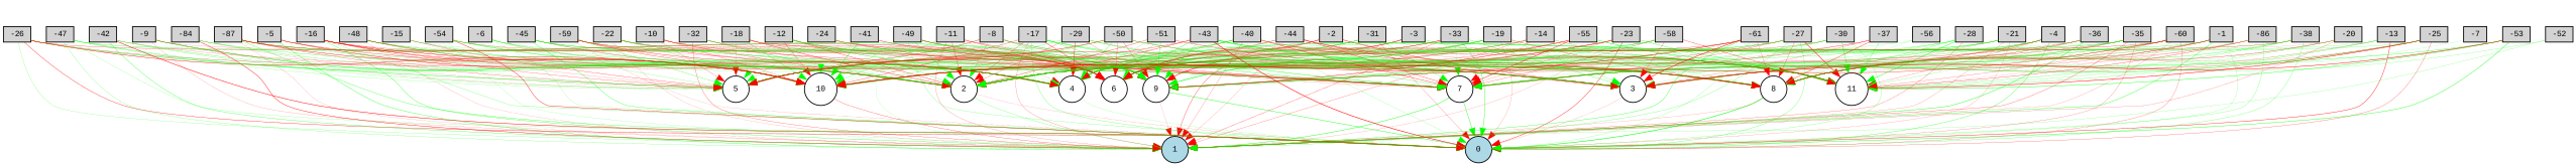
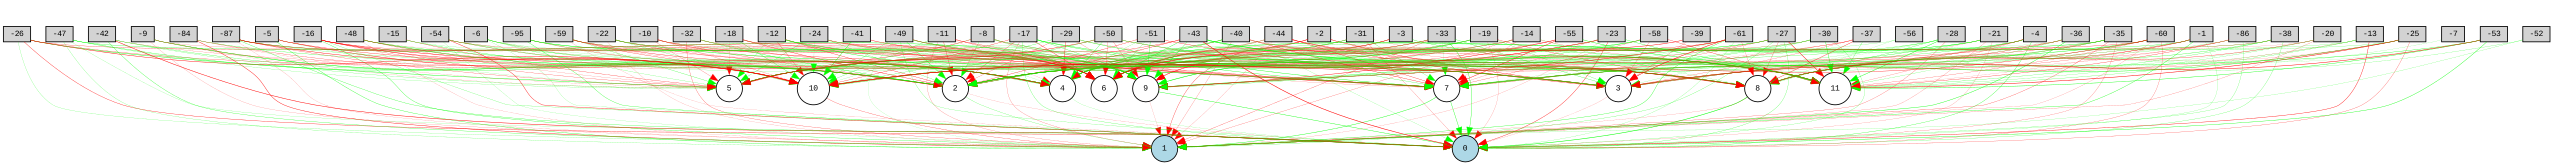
  digraph {
    fontname="Liberation Mono"
    node [fillcolor=lightgray fontname="Liberation Mono" fontsize=9 shape=box style=filled]
    edge [color=red fontname="Liberation Mono" style=solid]
    -1 [height=0.2 width=0.2]
    0 [fillcolor=lightblue height=0.2 shape=circle width=0.2]
    1 [fillcolor=lightblue height=0.2 shape=circle width=0.2]
    2 [fillcolor=white height=0.2 shape=circle width=0.2]
    4 [fillcolor=white height=0.2 shape=circle width=0.2]
    7 [fillcolor=white height=0.2 shape=circle width=0.2]
    8 [fillcolor=white height=0.2 shape=circle width=0.2]
    9 [fillcolor=white height=0.2 shape=circle width=0.2]
    11 [fillcolor=white height=0.2 shape=circle width=0.2]
    -2 [height=0.2 width=0.2]
    3 [fillcolor=white height=0.2 shape=circle width=0.2]
    5 [fillcolor=white height=0.2 shape=circle width=0.2]
    6 [fillcolor=white height=0.2 shape=circle width=0.2]
    -3 [height=0.2 width=0.2]
    -4 [height=0.2 width=0.2]
    10 [fillcolor=white height=0.2 shape=circle width=0.2]
    -5 [height=0.2 width=0.2]
    -6 [height=0.2 width=0.2]
    -7 [height=0.2 width=0.2]
    -8 [height=0.2 width=0.2]
    -9 [height=0.2 width=0.2]
    -10 [height=0.2 width=0.2]
    -11 [height=0.2 width=0.2]
    -12 [height=0.2 width=0.2]
    -13 [height=0.2 width=0.2]
    -14 [height=0.2 width=0.2]
    -15 [height=0.2 width=0.2]
    -16 [height=0.2 width=0.2]
    -17 [height=0.2 width=0.2]
    -18 [height=0.2 width=0.2]
    -19 [height=0.2 width=0.2]
    -20 [height=0.2 width=0.2]
    -21 [height=0.2 width=0.2]
    -22 [height=0.2 width=0.2]
    -23 [height=0.2 width=0.2]
    -24 [height=0.2 width=0.2]
    -25 [height=0.2 width=0.2]
    -26 [height=0.2 width=0.2]
    -27 [height=0.2 width=0.2]
    -28 [height=0.2 width=0.2]
    -29 [height=0.2 width=0.2]
    -30 [height=0.2 width=0.2]
    -31 [height=0.2 width=0.2]
    -32 [height=0.2 width=0.2]
    -33 [height=0.2 width=0.2]
    n46 [height=0.2 label=-84 width=0.2]
    -35 [height=0.2 width=0.2]
    -36 [height=0.2 width=0.2]
    -37 [height=0.2 width=0.2]
    -38 [height=0.2 width=0.2]
+   -39 [height=0.2 width=0.2]
    -40 [height=0.2 width=0.2]
    -41 [height=0.2 width=0.2]
    -42 [height=0.2 width=0.2]
    -43 [height=0.2 width=0.2]
    -44 [height=0.2 width=0.2]
-   -45 [height=0.2 width=0.2]
+   -45 [height=0.2 width=0.2 label=-95]
    n58 [height=0.2 label=-86 width=0.2]
    -47 [height=0.2 width=0.2]
    -48 [height=0.2 width=0.2]
    -49 [height=0.2 width=0.2]
    -50 [height=0.2 width=0.2]
    -51 [height=0.2 width=0.2]
    -52 [height=0.2 width=0.2]
    -53 [height=0.2 width=0.2]
    -54 [height=0.2 width=0.2]
    -55 [height=0.2 width=0.2]
    -56 [height=0.2 width=0.2]
    n69 [height=0.2 label=-87 width=0.2]
    -58 [height=0.2 width=0.2]
    -59 [height=0.2 width=0.2]
    -60 [height=0.2 width=0.2]
    -61 [height=0.2 width=0.2]
    -1 -> 0 [color=green penwidth=0.16458269749055132]
    -1 -> 1 [color=green penwidth=0.3760243604536746]
    -1 -> 2 [penwidth=0.13277373425600225]
    -1 -> 4 [color=green penwidth=0.33519625257231334]
    -1 -> 7 [penwidth=0.24525974218838462]
    -1 -> 8 [penwidth=0.36814103649314156]
    -1 -> 9 [color=green penwidth=0.2218631071238506]
    -1 -> 11 [penwidth=0.11521080476793946]
    2 -> 0 [penwidth=0.11756101738606191]
    2 -> 1 [color=green penwidth=0.21872583677774265]
    4 -> 0 [color=green penwidth=0.13374546937974224]
    7 -> 0 [color=green penwidth=0.4019701193240468]
    7 -> 1 [color=green penwidth=0.4520697548469037]
    8 -> 0 [color=green penwidth=0.6190812208338679]
    8 -> 1 [penwidth=0.13724960888037036]
    9 -> 0 [color=green penwidth=0.4357605722764898]
    9 -> 1 [penwidth=0.11562240138416287]
    -2 -> 4 [penwidth=0.1473879515117239]
    -2 -> 9 [penwidth=0.11224497598919517]
    -2 -> 11 [penwidth=0.18198704157788942]
    -2 -> 3 [penwidth=0.41237916246705697]
    -2 -> 5 [penwidth=0.30199605250093514]
    -2 -> 6 [penwidth=0.3102213735571272]
    3 -> 0 [penwidth=0.1292244680634126]
    -3 -> 1 [penwidth=0.32571878406181076]
    -3 -> 2 [color=green penwidth=0.16350897915249935]
    -3 -> 9 [penwidth=0.3574256987206792]
    -3 -> 11 [color=green penwidth=0.36353630219850375]
    -3 -> 6 [penwidth=0.13265588291068525]
    -4 -> 0 [color=green penwidth=0.3213819749921746]
    -4 -> 4 [color=green penwidth=0.30686436639562265]
    -4 -> 7 [color=green penwidth=0.2072927465335912]
    -4 -> 8 [penwidth=0.1357962225892766]
    -4 -> 9 [penwidth=0.1438096114350923]
    -4 -> 11 [penwidth=0.1884586657823679]
    -4 -> 3 [penwidth=0.269373755491946]
    -4 -> 10 [color=green penwidth=0.30027308767035155]
    10 -> 1 [penwidth=0.2681187975834407]
    -5 -> 1 [color=green penwidth=0.35806852798745825]
    -5 -> 2 [penwidth=0.1784766612888001]
    -5 -> 4 [penwidth=0.36475108728973593]
    -5 -> 3 [penwidth=0.3477396954712342]
    -5 -> 5 [color=green penwidth=0.12525433495889582]
    -6 -> 0 [color=green penwidth=0.13678659215111802]
    -6 -> 4 [penwidth=0.161922179075306]
    -6 -> 8 [color=green penwidth=0.11651480139112605]
    -6 -> 5 [color=green penwidth=0.19722754875667758]
    -6 -> 6 [color=green penwidth=0.15534528261100627]
    -6 -> 10 [color=green penwidth=0.30690836158591617]
    -7 -> 8 [color=green penwidth=0.13028891321465494]
    -8 -> 2 [color=green penwidth=0.2467987870064787]
    -8 -> 8 [color=green penwidth=0.3916677128268289]
    -8 -> 9 [penwidth=0.20324964000927542]
    -8 -> 3 [penwidth=0.14344639194009362]
    -8 -> 5 [penwidth=0.39311374649025677]
    -8 -> 6 [color=green penwidth=0.2010398738993199]
    -8 -> 10 [color=green penwidth=0.13054011098270527]
    -9 -> 1 [penwidth=0.14375640967075673]
    -9 -> 2 [color=green penwidth=0.41394423384304113]
    -9 -> 4 [color=green penwidth=0.31459749292019024]
    -9 -> 9 [penwidth=0.16124715913415788]
    -9 -> 5 [penwidth=0.11495697888851528]
    -9 -> 10 [penwidth=0.1780402160453416]
    -10 -> 2 [penwidth=0.27748431614484753]
    -10 -> 4 [penwidth=0.18217082838354443]
    -10 -> 8 [penwidth=0.37691381602713625]
    -10 -> 9 [color=green penwidth=0.13865357214828494]
    -10 -> 5 [penwidth=0.202786246011684]
    -10 -> 10 [penwidth=0.19229901391537063]
    -11 -> 1 [penwidth=0.18065788012137368]
    -11 -> 2 [penwidth=0.3033314431401466]
    -11 -> 4 [penwidth=0.12373031092812148]
    -11 -> 7 [penwidth=0.14986829738886182]
    -11 -> 3 [penwidth=0.2251253043755895]
    -11 -> 6 [penwidth=0.26753840250545013]
    -11 -> 10 [color=green penwidth=0.2365151759984211]
    -12 -> 2 [penwidth=0.36523834878870287]
    -12 -> 4 [color=green penwidth=0.4272419919446385]
    -12 -> 9 [color=green penwidth=0.22659520141613462]
    -12 -> 11 [color=green penwidth=0.33827966383362146]
    -12 -> 5 [color=green penwidth=0.15712181522874638]
    -12 -> 6 [penwidth=0.13650715787229173]
    -12 -> 10 [penwidth=0.2571576686157312]
    -13 -> 0 [penwidth=0.4305152067537139]
    -13 -> 7 [penwidth=0.16441925088768955]
    -13 -> 11 [color=green penwidth=0.2444432263566212]
    -13 -> 3 [color=green penwidth=0.12822014416276464]
    -13 -> 6 [color=green penwidth=0.19814390550866479]
    -14 -> 1 [penwidth=0.2088666093836792]
    -14 -> 7 [penwidth=0.1499616491633086]
    -14 -> 8 [color=green penwidth=0.1599493273458466]
    -14 -> 11 [penwidth=0.16962170844960373]
    -14 -> 5 [penwidth=0.42508606382999936]
    -14 -> 10 [color=green penwidth=0.21995138435235528]
    -15 -> 2 [color=green penwidth=0.3281740928982786]
    -15 -> 5 [penwidth=0.29342925392325375]
    -15 -> 6 [color=green penwidth=0.15121038927732988]
    -16 -> 0 [color=green penwidth=0.2185136428252213]
    -16 -> 1 [color=green penwidth=0.3278163471796598]
    -16 -> 2 [penwidth=0.2798742921342976]
    -16 -> 8 [penwidth=0.30374425058934396]
    -16 -> 3 [penwidth=0.24970740263031763]
    -16 -> 5 [penwidth=0.2536788989642619]
    -16 -> 6 [penwidth=0.2618421299141206]
    -16 -> 10 [penwidth=0.4463338030598908]
    -17 -> 0 [color=green penwidth=0.25111036640303896]
    -17 -> 1 [penwidth=0.18692805205996887]
    -17 -> 2 [penwidth=0.240837865107223]
    -17 -> 7 [color=green penwidth=0.3785691110918171]
    -17 -> 8 [color=green penwidth=0.39911942204082784]
    -17 -> 9 [color=green penwidth=0.3199488110567062]
    -17 -> 6 [penwidth=0.3799966666609662]
    -17 -> 10 [penwidth=0.3326951223240182]
    -18 -> 2 [penwidth=0.387751955836098]
    -18 -> 7 [penwidth=0.3773675826215238]
    -18 -> 9 [color=green penwidth=0.13990296033156324]
    -18 -> 5 [penwidth=0.11691884102953631]
    -18 -> 6 [penwidth=0.11553504421943583]
    -18 -> 10 [color=green penwidth=0.3137338849049554]
    -19 -> 0 [penwidth=0.14554350382209516]
    -19 -> 8 [penwidth=0.3103274611168595]
    -19 -> 9 [color=green penwidth=0.6268388996440607]
    -19 -> 3 [color=green penwidth=0.2336457726763624]
    -19 -> 5 [color=green penwidth=0.2672261826347695]
    -19 -> 6 [penwidth=0.16410775989552856]
    -20 -> 1 [penwidth=0.18215896665176112]
    -20 -> 4 [penwidth=0.12303365550084804]
    -20 -> 7 [color=green penwidth=0.13187767651100393]
    -20 -> 8 [penwidth=0.3367352763857502]
    -20 -> 11 [color=green penwidth=0.19780770923158408]
    -21 -> 0 [penwidth=0.1498898449872688]
    -21 -> 1 [penwidth=0.16955360539879927]
    -21 -> 2 [color=green penwidth=0.3676723127007392]
    -21 -> 4 [color=green penwidth=0.3458262845931357]
    -21 -> 3 [penwidth=0.1466043595909669]
    -21 -> 6 [color=green penwidth=0.25484023088329844]
    -22 -> 1 [penwidth=0.12107857637638302]
    -22 -> 2 [penwidth=0.15647374997031682]
    -22 -> 4 [penwidth=0.344923854310552]
    -22 -> 8 [color=green penwidth=0.4949791317048202]
    -22 -> 9 [penwidth=0.13400437737839527]
    -22 -> 10 [color=green penwidth=0.2309756383783724]
    -23 -> 0 [penwidth=0.40124841304754555]
    -23 -> 1 [penwidth=0.1325282091412941]
    -23 -> 2 [penwidth=0.31685865928545054]
    -23 -> 7 [penwidth=0.17663386666856468]
    -23 -> 9 [color=green penwidth=0.24419119280065524]
    -23 -> 11 [color=green penwidth=0.3505289205207136]
    -23 -> 10 [penwidth=0.4434038885621606]
    -24 -> 2 [color=green penwidth=0.24440883948689007]
    -24 -> 7 [penwidth=0.2515725858256729]
    -24 -> 3 [penwidth=0.32706031362461496]
    -24 -> 5 [color=green penwidth=0.24291758586214196]
    -24 -> 6 [color=green penwidth=0.17307022132270786]
    -24 -> 10 [color=green penwidth=0.11936966907638516]
    -25 -> 0 [penwidth=0.2420821636715141]
    -25 -> 7 [color=green penwidth=0.4594221622867536]
    -25 -> 8 [penwidth=0.1265336216610864]
    -25 -> 11 [penwidth=0.5706920307434273]
    -25 -> 3 [penwidth=0.22568929677691765]
    -25 -> 6 [color=green penwidth=0.2123347848816976]
    -26 -> 0 [penwidth=0.37366233989787345]
    -26 -> 1 [color=green penwidth=0.17958872440067508]
    -26 -> 11 [penwidth=0.28036377527423495]
    -26 -> 5 [color=green penwidth=0.48144527994791153]
    -26 -> 6 [penwidth=0.2880754674194975]
    -26 -> 10 [penwidth=0.484112028943545]
    -27 -> 0 [color=green penwidth=0.24493178610913466]
    -27 -> 1 [color=green penwidth=0.23406759481094122]
    -27 -> 2 [penwidth=0.2707495593608097]
    -27 -> 4 [color=green penwidth=0.14979440391199944]
    -27 -> 7 [penwidth=0.24837580132153533]
    -27 -> 8 [penwidth=0.22717439130992065]
    -27 -> 9 [color=green penwidth=0.3362637350969284]
    -27 -> 11 [penwidth=0.5502067207806101]
    -27 -> 6 [color=green penwidth=0.162468805537828]
    -28 -> 1 [penwidth=0.22648152616083664]
    -28 -> 2 [color=green penwidth=0.21400380736488095]
    -28 -> 8 [color=green penwidth=0.2644890446659322]
    -28 -> 11 [color=green penwidth=0.46003507384828335]
    -28 -> 3 [color=green penwidth=0.10667473397003274]
    -28 -> 5 [color=green penwidth=0.2857360458472771]
    -29 -> 2 [penwidth=0.22317613578243362]
    -29 -> 4 [penwidth=0.3998877667191586]
    -29 -> 7 [color=green penwidth=0.4501600905700188]
    -29 -> 8 [penwidth=0.12088812637305252]
    -29 -> 9 [penwidth=0.19750147541439753]
    -29 -> 10 [color=green penwidth=0.270360642793008]
    -30 -> 0 [color=green penwidth=0.20501863244990637]
    -30 -> 7 [color=green penwidth=0.27936671272297764]
    -30 -> 9 [color=green penwidth=0.14559451063872975]
    -30 -> 11 [color=green penwidth=0.4101436582478345]
    -30 -> 3 [color=green penwidth=0.12761276123660745]
    -30 -> 5 [color=green penwidth=0.21866744630713789]
    -30 -> 6 [penwidth=0.18270160420199832]
    -31 -> 0 [penwidth=0.18623698125541646]
    -31 -> 4 [color=green penwidth=0.24352072365230093]
    -31 -> 7 [color=green penwidth=0.23184141972591452]
    -31 -> 8 [penwidth=0.10414379566799983]
    -31 -> 9 [penwidth=0.2216206880274203]
    -31 -> 6 [color=green penwidth=0.14321992983101778]
    -31 -> 10 [color=green penwidth=0.2478582875349673]
    -32 -> 1 [penwidth=0.2542777144623297]
    -32 -> 2 [color=green penwidth=0.37177670228630033]
    -32 -> 4 [penwidth=0.24133369546390818]
    -32 -> 7 [penwidth=0.15456305824179098]
    -32 -> 6 [color=green penwidth=0.19220723487898844]
    -33 -> 0 [color=green penwidth=0.3857977080011723]
    -33 -> 1 [penwidth=0.25377453123831284]
    -33 -> 4 [color=green penwidth=0.19811045030993923]
    -33 -> 7 [color=green penwidth=0.11810033591190772]
    -33 -> 9 [color=green penwidth=0.1162651614157959]
    -33 -> 3 [color=green penwidth=0.3041924938995121]
    -33 -> 6 [penwidth=0.3771926122145013]
    -33 -> 10 [penwidth=0.15080032689549244]
    n46 -> 1 [penwidth=0.4578611265892365]
-   n46 -> 4 [color=green penwidth=0.2684595765512665]
+   n46 -> 4 [penwidth=0.2684595765512665]
    n46 -> 7 [color=green penwidth=0.30341064523901284]
    n46 -> 5 [penwidth=0.11780247228204263]
    -35 -> 0 [penwidth=0.19694768093568538]
    -35 -> 1 [penwidth=0.2664723078232685]
    -35 -> 2 [penwidth=0.3129753195937335]
    -35 -> 8 [penwidth=0.2014449796399757]
    -35 -> 9 [color=green penwidth=0.16543845496866857]
    -35 -> 3 [color=green penwidth=0.31819695162490974]
    -35 -> 6 [color=green penwidth=0.4678747336954361]
    -36 -> 1 [color=green penwidth=0.4393420511179251]
    -36 -> 2 [penwidth=0.28500578551080735]
    -36 -> 4 [color=green penwidth=0.12425036482230548]
    -36 -> 8 [color=green penwidth=0.16221651149912486]
    -36 -> 11 [color=green penwidth=0.20129150682883]
    -36 -> 3 [penwidth=0.297025132037401]
    -37 -> 7 [penwidth=0.10841790149342183]
    -37 -> 8 [penwidth=0.38236629304182745]
    -37 -> 11 [color=green penwidth=0.2463775069178739]
    -37 -> 3 [penwidth=0.21734630996399346]
    -37 -> 5 [penwidth=0.31292311902629644]
    -38 -> 0 [color=green penwidth=0.22835962935780743]
    -38 -> 4 [color=green penwidth=0.25599346521610267]
    -38 -> 8 [color=green penwidth=0.3386665138116107]
    -38 -> 11 [color=green penwidth=0.26090726840085265]
    -38 -> 6 [penwidth=0.22984834207129237]
+   -39 -> 3 [penwidth=0.20818451151125555]
+   -39 -> 6 [penwidth=0.5275684867560002]
    -40 -> 0 [color=green penwidth=0.154994646129482]
    -40 -> 1 [penwidth=0.18751146253578144]
    -40 -> 2 [color=green penwidth=0.39516527926048106]
    -40 -> 4 [color=green penwidth=0.1331381016038578]
    -40 -> 7 [penwidth=0.36108314943190645]
    -40 -> 8 [color=green penwidth=0.13829309970382958]
    -40 -> 11 [penwidth=0.29225441015831943]
    -40 -> 5 [color=green penwidth=0.33979710716795064]
    -40 -> 10 [penwidth=0.12332363650737829]
    -41 -> 7 [penwidth=0.4696989495401618]
    -41 -> 10 [color=green penwidth=0.4261083174623048]
    -42 -> 0 [penwidth=0.556117808344766]
    -42 -> 1 [color=green penwidth=0.3170023177891866]
    -42 -> 4 [color=green penwidth=0.2653583661630611]
    -42 -> 7 [penwidth=0.17766586208828355]
    -42 -> 5 [color=green penwidth=0.20864935583479366]
    -43 -> 0 [penwidth=0.6402245851206929]
    -43 -> 2 [penwidth=0.3581228346943822]
    -43 -> 7 [color=green penwidth=0.27190817553994706]
    -43 -> 9 [color=green penwidth=0.2987739325400409]
    -43 -> 11 [color=green penwidth=0.8024621367770083]
    -43 -> 5 [penwidth=0.3138389334420676]
    -43 -> 6 [color=green penwidth=0.37241272636813527]
    -44 -> 1 [penwidth=0.13057807462026316]
    -44 -> 2 [color=green penwidth=0.14333672849335463]
    -44 -> 4 [color=green penwidth=0.10453238484926593]
    -44 -> 7 [penwidth=0.33663859905234156]
    -44 -> 8 [penwidth=0.36266557715749603]
    -44 -> 3 [penwidth=0.3740672516398592]
    -44 -> 6 [penwidth=0.17749883398982635]
    -44 -> 10 [penwidth=0.20258216003248247]
    -45 -> 0 [color=green penwidth=0.3258198826121612]
    -45 -> 2 [penwidth=0.3107521996672372]
    -45 -> 4 [color=green penwidth=0.11426952188080866]
    -45 -> 9 [color=green penwidth=0.4844951706482321]
    -45 -> 6 [color=green penwidth=0.24019955559081707]
    -45 -> 10 [color=green penwidth=0.10862736791935217]
    n58 -> 0 [color=green penwidth=0.21492076357242174]
    n58 -> 7 [penwidth=0.12511035570944376]
    n58 -> 8 [penwidth=0.22498593919479393]
    n58 -> 11 [penwidth=0.32669832207835336]
    n58 -> 5 [color=green penwidth=0.1998871174876664]
    -47 -> 0 [color=green penwidth=0.15396729441610318]
    -47 -> 1 [color=green penwidth=0.1904648896494322]
    -47 -> 2 [color=green penwidth=0.15804072048599851]
    -47 -> 4 [color=green penwidth=0.22764319304323666]
    -47 -> 9 [color=green penwidth=0.3292065911363684]
    -47 -> 5 [color=green penwidth=0.1772036984459726]
    -48 -> 1 [penwidth=0.11699594382551111]
    -48 -> 2 [color=green penwidth=0.33023838174481135]
    -48 -> 4 [color=green penwidth=0.24567812553067236]
    -48 -> 3 [color=green penwidth=0.37556925745091174]
    -48 -> 5 [penwidth=0.14827774892019677]
    -48 -> 6 [penwidth=0.11146976849928038]
    -48 -> 10 [penwidth=0.2608239191866245]
    -49 -> 0 [color=green penwidth=0.20619811792592252]
    -49 -> 1 [color=green penwidth=0.1075487710575298]
    -49 -> 2 [color=green penwidth=0.30480878711876686]
    -49 -> 4 [color=green penwidth=0.1249677116180864]
    -49 -> 7 [penwidth=0.2631533473866755]
    -49 -> 3 [color=green penwidth=0.4709908572344892]
    -49 -> 6 [penwidth=0.3124736350998914]
    -49 -> 10 [color=green penwidth=0.22255328327020535]
    -50 -> 4 [color=green penwidth=0.28842319156181695]
    -50 -> 8 [penwidth=0.2821906361682083]
    -50 -> 9 [penwidth=0.21185771993306918]
    -50 -> 11 [color=green penwidth=0.3988827900463485]
    -50 -> 5 [penwidth=0.4783484399164275]
    -50 -> 6 [penwidth=0.22469179570955367]
    -50 -> 10 [color=green penwidth=0.2996585768005606]
    -51 -> 2 [penwidth=0.3392287213564129]
    -51 -> 4 [color=green penwidth=0.1619224890167313]
    -51 -> 9 [color=green penwidth=0.3705561049148868]
    -51 -> 11 [penwidth=0.3505967601659685]
    -51 -> 6 [color=green penwidth=0.1861647139305204]
    -52 -> 1 [color=green penwidth=0.16721622541405393]
    -52 -> 3 [color=green penwidth=0.19786901942788887]
    -53 -> 0 [color=green penwidth=0.41881368476553715]
    -53 -> 2 [color=green penwidth=0.3589269196407998]
    -53 -> 8 [color=green penwidth=0.10692712934461644]
    -53 -> 11 [color=green penwidth=0.429618424021623]
    -53 -> 3 [penwidth=0.5415450630023662]
    -54 -> 0 [penwidth=0.4246493678393304]
    -54 -> 1 [color=green penwidth=0.13499589111045815]
    -54 -> 2 [color=green penwidth=0.2735626213816259]
    -54 -> 7 [color=green penwidth=0.15610031762084003]
    -54 -> 3 [color=green penwidth=0.2308550087786351]
    -54 -> 6 [penwidth=0.2214941817851731]
-   -54 -> 10 [color=green penwidth=0.18305176225446074]
+   -54 -> 10 [penwidth=0.18305176225446074]
    -55 -> 7 [penwidth=0.46418173584220135]
    -55 -> 9 [penwidth=0.4910164293279571]
    -55 -> 11 [color=green penwidth=0.4644392008048044]
    -55 -> 10 [penwidth=0.24484690184937288]
    -56 -> 7 [color=green penwidth=0.16207431453098728]
    -56 -> 8 [color=green penwidth=0.12811189486376837]
    n69 -> 0 [color=green penwidth=0.3139946945826104]
    n69 -> 1 [penwidth=0.12137349254269499]
    n69 -> 7 [color=green penwidth=0.2326644671277134]
    n69 -> 9 [color=green penwidth=0.42117663022313245]
    n69 -> 5 [penwidth=0.2524657225428427]
    n69 -> 6 [penwidth=0.3776597984405339]
    n69 -> 10 [penwidth=0.47028691214060936]
    -58 -> 2 [color=green penwidth=0.3608527374684388]
    -58 -> 4 [color=green penwidth=0.4212627269853412]
    -58 -> 7 [penwidth=0.25458735612218897]
    -58 -> 11 [penwidth=0.3096907806466649]
    -58 -> 3 [penwidth=0.21251333162010144]
    -59 -> 0 [penwidth=0.10895191996857946]
    -59 -> 2 [penwidth=0.12174557848685995]
    -59 -> 4 [penwidth=0.37659926652879305]
    -59 -> 9 [color=green penwidth=0.2863959292584951]
    -59 -> 3 [penwidth=0.12630934747371078]
    -59 -> 5 [color=green penwidth=0.278943659201488]
    -59 -> 6 [penwidth=0.20403814061030046]
    -59 -> 10 [penwidth=0.3129959549951531]
    -60 -> 0 [penwidth=0.2157935889962544]
    -60 -> 1 [penwidth=0.14804883652103057]
    -60 -> 2 [color=green penwidth=0.4778266446672246]
    -60 -> 7 [color=green penwidth=0.22128291286446278]
    -60 -> 8 [penwidth=0.10948299573560069]
    -60 -> 9 [penwidth=0.3890100442500901]
    -60 -> 11 [penwidth=0.22309564025494957]
    -60 -> 6 [penwidth=0.327887723358604]
    -61 -> 0 [color=green penwidth=0.16942000540284213]
    -61 -> 1 [color=green penwidth=0.35690863259889294]
    -61 -> 4 [penwidth=0.16489721332956478]
    -61 -> 7 [color=green penwidth=0.13513692829480983]
    -61 -> 8 [penwidth=0.19659081466406392]
    -61 -> 9 [color=green penwidth=0.11633334642075258]
    -61 -> 3 [penwidth=0.5830670833168414]
    -61 -> 6 [penwidth=0.17585282168610172]
    -61 -> 10 [penwidth=0.5435544792367203]
  }
